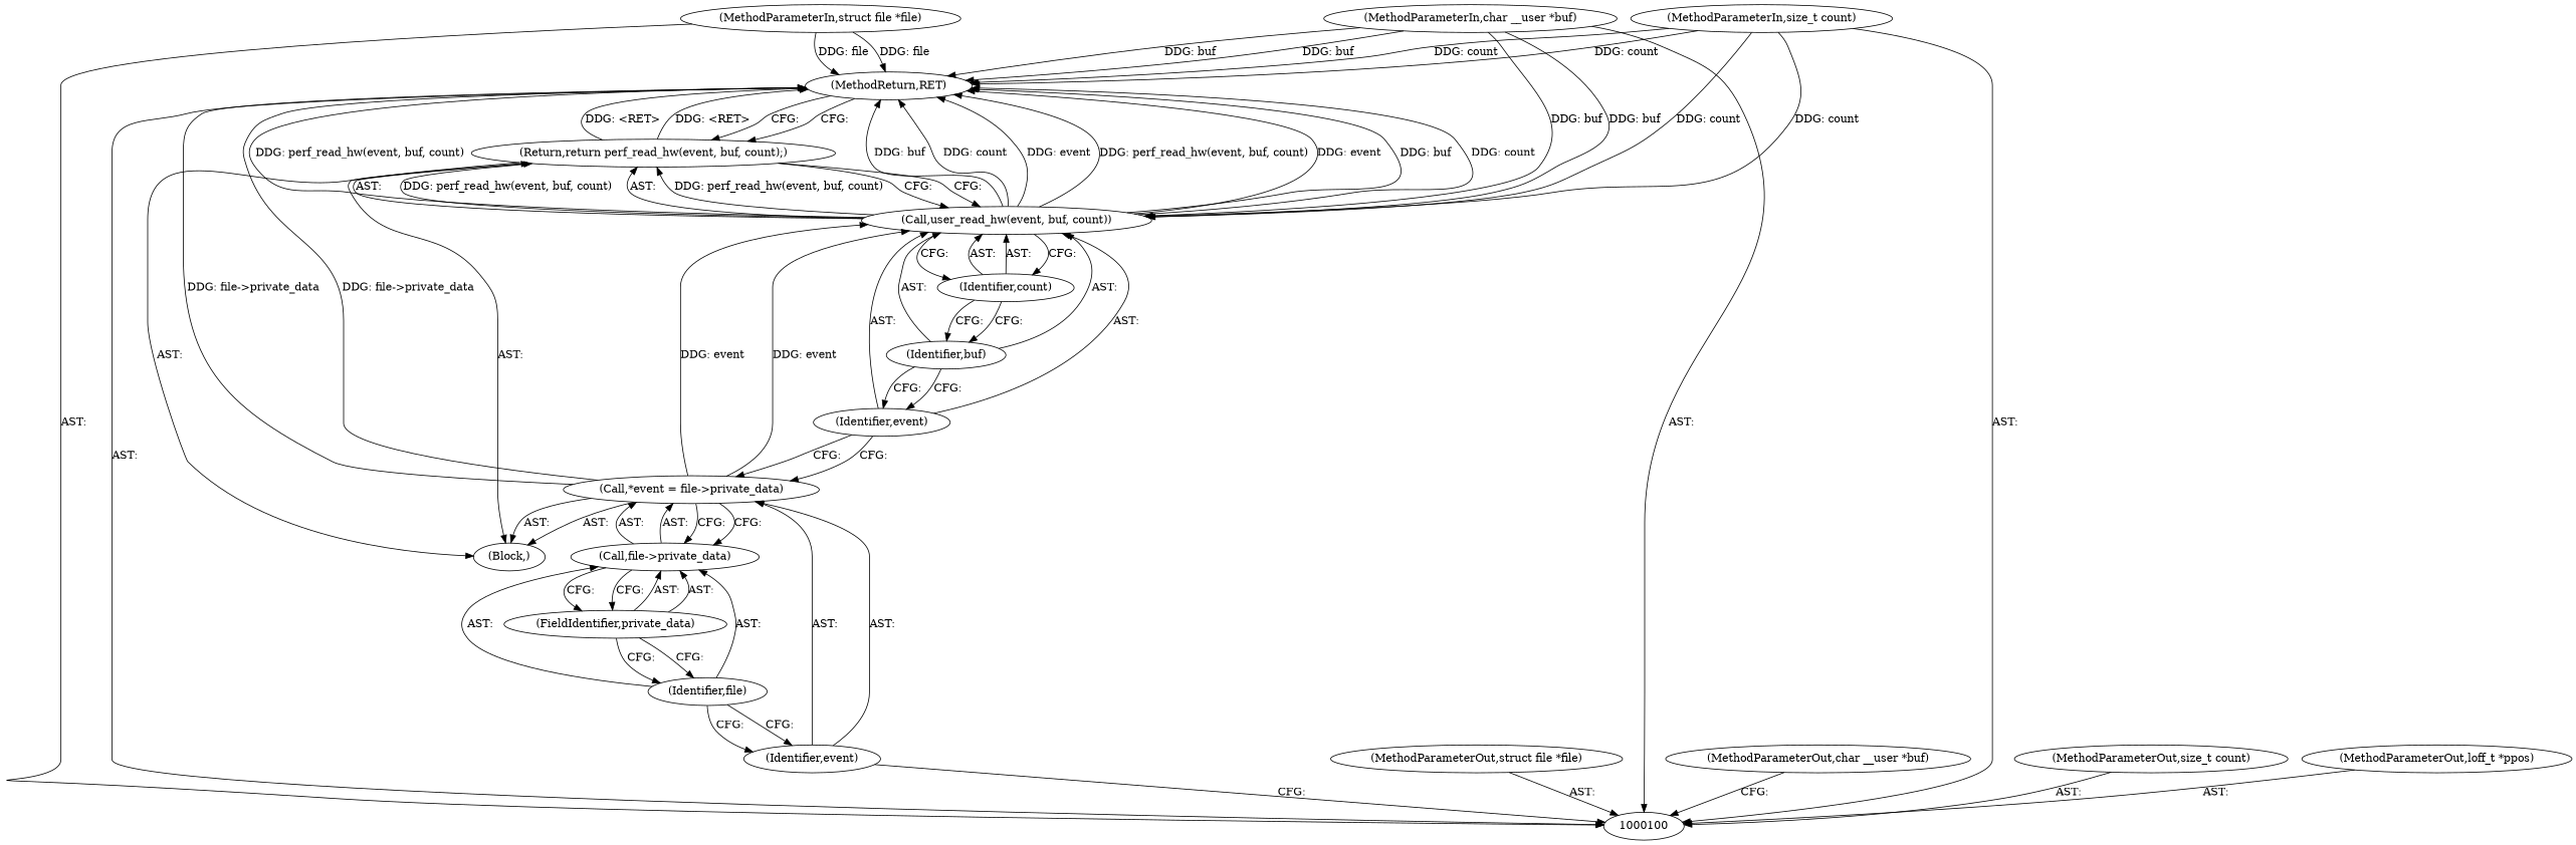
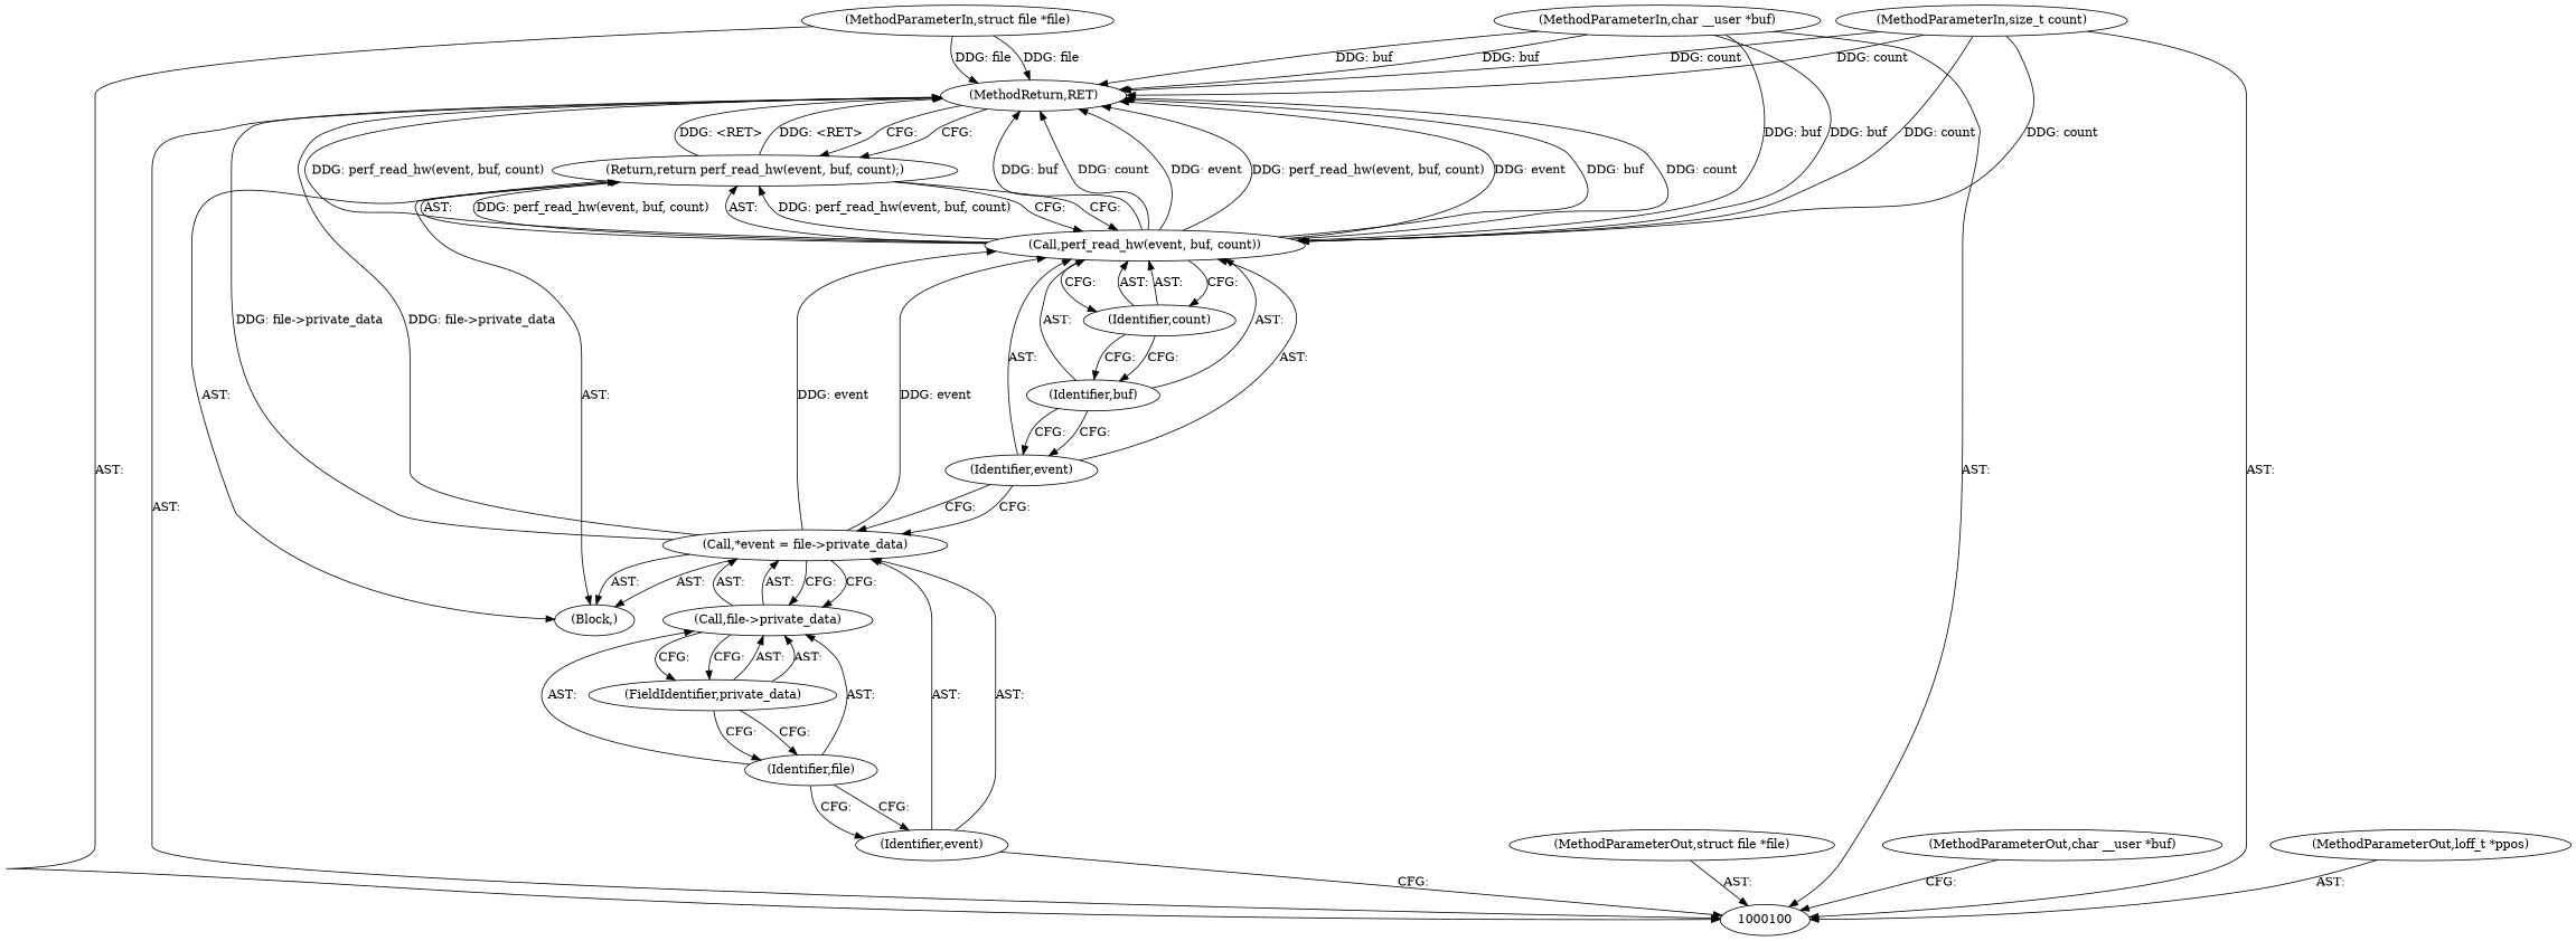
  digraph {
    n1 [label="(MethodReturn,RET)"]
    n2 [label="(Return,return perf_read_hw(event, buf, count);)"]
    1000100
-   n4 [label="(Call,user_read_hw(event, buf, count))"]
+   n4 [label="(Call,perf_read_hw(event, buf, count))"]
    n5 [label="(Block,)"]
    n6 [label="(MethodParameterIn,struct file *file)"]
    n7 [label="(MethodParameterOut,struct file *file)"]
    n8 [label="(MethodParameterIn,char __user *buf)"]
    n9 [label="(Identifier,count)"]
    n10 [label="(MethodParameterOut,char __user *buf)"]
    n11 [label="(MethodParameterIn,size_t count)"]
-   n12 [label="(MethodParameterOut,size_t count)"]
    n13 [label="(MethodParameterOut,loff_t *ppos)"]
    n14 [label="(Call,*event = file->private_data)"]
    n15 [label="(Call,file->private_data)"]
    n16 [label="(FieldIdentifier,private_data)"]
    n17 [label="(Identifier,event)"]
    n18 [label="(Identifier,file)"]
    n19 [label="(Identifier,event)"]
    n20 [label="(Identifier,buf)"]
    n1 -> n2 [label="CFG: "]
    n1 -> n2 [label="CFG: "]
    n1 -> 1000100 [label="AST: "]
    n2 -> n1 [label="DDG: <RET>"]
    n2 -> n1 [label="DDG: <RET>"]
    n2 -> n4 [label="CFG: "]
    n2 -> n4 [label="CFG: "]
    n2 -> n5 [label="AST: "]
    n2 -> n5 [label="AST: "]
    n4 -> n1 [label="DDG: event"]
    n4 -> n1 [label="DDG: buf"]
    n4 -> n1 [label="DDG: count"]
    n4 -> n1 [label="DDG: perf_read_hw(event, buf, count)"]
    n4 -> n1 [label="DDG: event"]
    n4 -> n1 [label="DDG: buf"]
    n4 -> n1 [label="DDG: count"]
    n4 -> n1 [label="DDG: perf_read_hw(event, buf, count)"]
    n4 -> n2 [label="AST: "]
    n4 -> n2 [label="DDG: perf_read_hw(event, buf, count)"]
    n4 -> n2 [label="AST: "]
    n4 -> n2 [label="DDG: perf_read_hw(event, buf, count)"]
    n4 -> n9 [label="CFG: "]
    n4 -> n9 [label="CFG: "]
    n6 -> n1 [label="DDG: file"]
    n6 -> n1 [label="DDG: file"]
    n6 -> 1000100 [label="AST: "]
    n7 -> 1000100 [label="AST: "]
    n8 -> n1 [label="DDG: buf"]
    n8 -> n1 [label="DDG: buf"]
    n8 -> 1000100 [label="AST: "]
    n8 -> n4 [label="DDG: buf"]
    n8 -> n4 [label="DDG: buf"]
    n9 -> n4 [label="AST: "]
    n9 -> n4 [label="AST: "]
    n9 -> n20 [label="CFG: "]
    n9 -> n20 [label="CFG: "]
    n10 -> 1000100 [label="CFG: "]
    n11 -> n1 [label="DDG: count"]
    n11 -> n1 [label="DDG: count"]
    n11 -> 1000100 [label="AST: "]
    n11 -> n4 [label="DDG: count"]
    n11 -> n4 [label="DDG: count"]
-   n12 -> 1000100 [label="AST: "]
    n13 -> 1000100 [label="AST: "]
    n14 -> n1 [label="DDG: file->private_data"]
    n14 -> n1 [label="DDG: file->private_data"]
    n14 -> n4 [label="DDG: event"]
    n14 -> n4 [label="DDG: event"]
    n14 -> n5 [label="AST: "]
    n14 -> n5 [label="AST: "]
    n14 -> n15 [label="CFG: "]
    n14 -> n15 [label="CFG: "]
    n15 -> n14 [label="AST: "]
    n15 -> n14 [label="AST: "]
    n15 -> n16 [label="CFG: "]
    n15 -> n16 [label="CFG: "]
    n16 -> n15 [label="AST: "]
    n16 -> n15 [label="AST: "]
    n16 -> n18 [label="CFG: "]
    n16 -> n18 [label="CFG: "]
    n17 -> 1000100 [label="CFG: "]
    n17 -> n14 [label="AST: "]
    n17 -> n14 [label="AST: "]
    n18 -> n15 [label="AST: "]
    n18 -> n15 [label="AST: "]
    n18 -> n17 [label="CFG: "]
    n18 -> n17 [label="CFG: "]
    n19 -> n4 [label="AST: "]
    n19 -> n4 [label="AST: "]
    n19 -> n14 [label="CFG: "]
    n19 -> n14 [label="CFG: "]
    n20 -> n4 [label="AST: "]
    n20 -> n4 [label="AST: "]
    n20 -> n19 [label="CFG: "]
    n20 -> n19 [label="CFG: "]
  }
